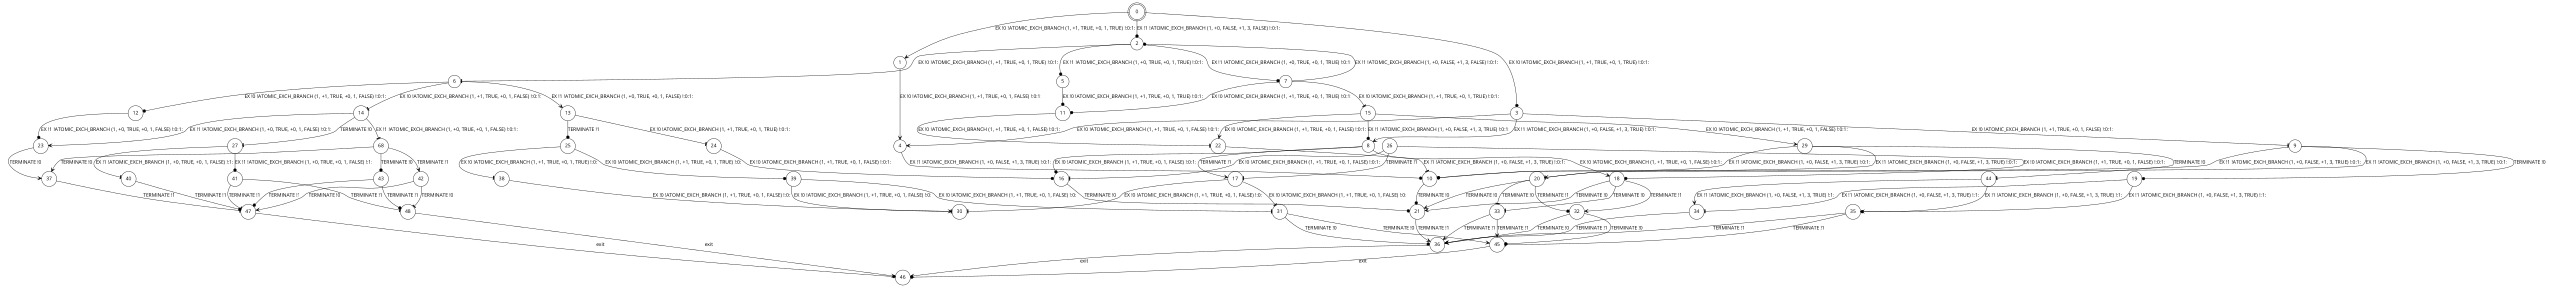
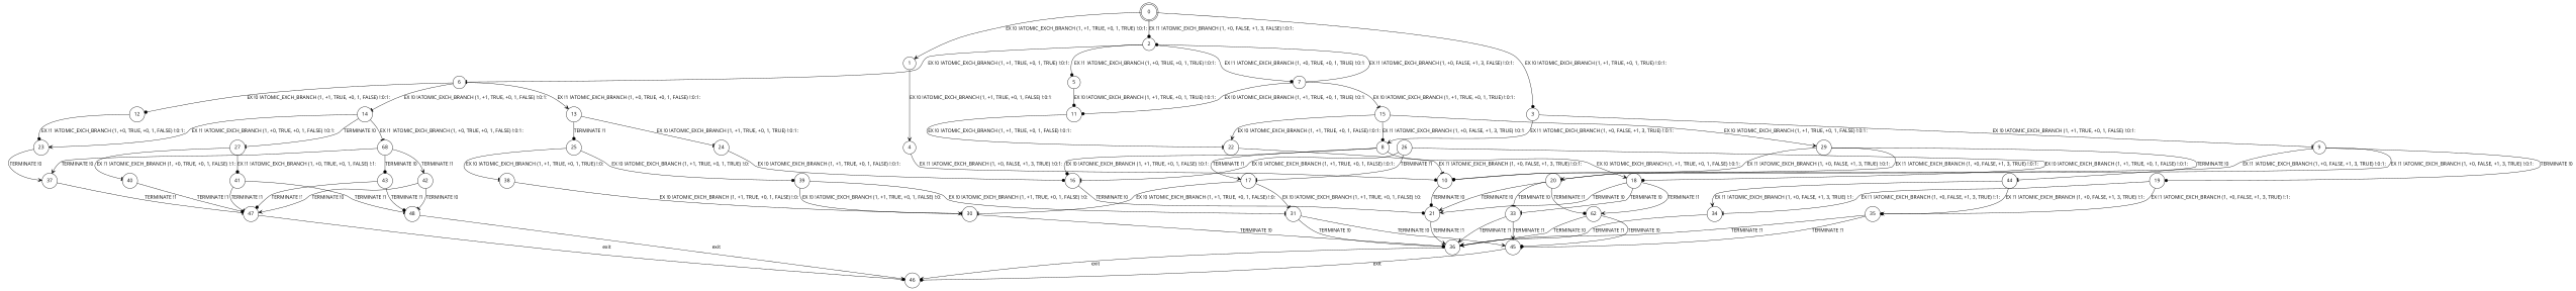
  digraph {
    fontname="Open Sans"
    node [fontname="Open Sans" shape=circle]
    edge [arrowhead=dot fontname="Open Sans"]
    0 [peripheries=2]
    1
    2
    3
    4
    5
    6
    7
    8
    9
    10
    11
    12
    13
    14
    15
    16
    17
    18
    19
    20
    21
    22
    23
    24
    25
    27
    n28 [label=68]
    29
    30
    31
-   32
+   32 [label=62]
    33
    34
    35
    36
    37
    38
    39
    26
    40
    41
    42
    43
    44
    45
    46
    47
    48
    0 -> 1 [arrowhead=vee label="EX !0 !ATOMIC_EXCH_BRANCH (1, +1, TRUE, +0, 1, TRUE) !:0:1:"]
    0 -> 2 [label="EX !1 !ATOMIC_EXCH_BRANCH (1, +0, FALSE, +1, 3, FALSE) !:0:1:"]
    0 -> 3 [label="EX !0 !ATOMIC_EXCH_BRANCH (1, +1, TRUE, +0, 1, TRUE) !:0:1:"]
    1 -> 4 [arrowhead=vee label="EX !0 !ATOMIC_EXCH_BRANCH (1, +1, TRUE, +0, 1, FALSE) !:0:1:"]
    2 -> 5 [label="EX !1 !ATOMIC_EXCH_BRANCH (1, +0, TRUE, +0, 1, TRUE) !:0:1:"]
    2 -> 6 [arrowhead=tee label="EX !0 !ATOMIC_EXCH_BRANCH (1, +1, TRUE, +0, 1, TRUE) !:0:1:"]
    2 -> 7 [label="EX !1 !ATOMIC_EXCH_BRANCH (1, +0, TRUE, +0, 1, TRUE) !:0:1:"]
-   3 -> 4 [arrowhead=vee label="EX !0 !ATOMIC_EXCH_BRANCH (1, +1, TRUE, +0, 1, FALSE) !:0:1:"]
    3 -> 8 [arrowhead=vee label="EX !1 !ATOMIC_EXCH_BRANCH (1, +0, FALSE, +1, 3, TRUE) !:0:1:"]
    3 -> 9 [arrowhead=tee label="EX !0 !ATOMIC_EXCH_BRANCH (1, +1, TRUE, +0, 1, FALSE) !:0:1:"]
    4 -> 10 [label="EX !1 !ATOMIC_EXCH_BRANCH (1, +0, FALSE, +1, 3, TRUE) !:0:1:"]
    5 -> 11 [label="EX !0 !ATOMIC_EXCH_BRANCH (1, +1, TRUE, +0, 1, TRUE) !:0:1:"]
    6 -> 12 [label="EX !0 !ATOMIC_EXCH_BRANCH (1, +1, TRUE, +0, 1, FALSE) !:0:1:"]
    6 -> 13 [arrowhead=vee label="EX !1 !ATOMIC_EXCH_BRANCH (1, +0, TRUE, +0, 1, FALSE) !:0:1:"]
    6 -> 14 [arrowhead=tee label="EX !0 !ATOMIC_EXCH_BRANCH (1, +1, TRUE, +0, 1, FALSE) !:0:1:"]
    7 -> 2 [label="EX !1 !ATOMIC_EXCH_BRANCH (1, +0, FALSE, +1, 3, FALSE) !:0:1:"]
    7 -> 11 [label="EX !0 !ATOMIC_EXCH_BRANCH (1, +1, TRUE, +0, 1, TRUE) !:0:1:"]
    7 -> 15 [arrowhead=tee label="EX !0 !ATOMIC_EXCH_BRANCH (1, +1, TRUE, +0, 1, TRUE) !:0:1:"]
    8 -> 16 [label="EX !0 !ATOMIC_EXCH_BRANCH (1, +1, TRUE, +0, 1, FALSE) !:0:1:"]
    8 -> 17 [arrowhead=vee label="TERMINATE !1"]
    8 -> 18 [arrowhead=vee label="EX !0 !ATOMIC_EXCH_BRANCH (1, +1, TRUE, +0, 1, FALSE) !:0:1:"]
    9 -> 10 [label="EX !1 !ATOMIC_EXCH_BRANCH (1, +0, FALSE, +1, 3, TRUE) !:0:1:"]
    9 -> 19 [label="TERMINATE !0"]
    9 -> 20 [arrowhead=vee label="EX !1 !ATOMIC_EXCH_BRANCH (1, +0, FALSE, +1, 3, TRUE) !:0:1:"]
    10 -> 21 [label="TERMINATE !0"]
    11 -> 22 [arrowhead=tee label="EX !0 !ATOMIC_EXCH_BRANCH (1, +1, TRUE, +0, 1, FALSE) !:0:1:"]
    12 -> 23 [label="EX !1 !ATOMIC_EXCH_BRANCH (1, +0, TRUE, +0, 1, FALSE) !:0:1:"]
    13 -> 24 [arrowhead=tee label="EX !0 !ATOMIC_EXCH_BRANCH (1, +1, TRUE, +0, 1, TRUE) !:0:1:"]
    13 -> 25 [label="TERMINATE !1"]
    14 -> 23 [arrowhead=vee label="EX !1 !ATOMIC_EXCH_BRANCH (1, +0, TRUE, +0, 1, FALSE) !:0:1:"]
    14 -> 27 [arrowhead=tee label="TERMINATE !0"]
    14 -> n28 [arrowhead=tee label="EX !1 !ATOMIC_EXCH_BRANCH (1, +0, TRUE, +0, 1, FALSE) !:0:1:"]
    15 -> 8 [label="EX !1 !ATOMIC_EXCH_BRANCH (1, +0, FALSE, +1, 3, TRUE) !:0:1:"]
    15 -> 22 [arrowhead=vee label="EX !0 !ATOMIC_EXCH_BRANCH (1, +1, TRUE, +0, 1, FALSE) !:0:1:"]
    15 -> 29 [arrowhead=vee label="EX !0 !ATOMIC_EXCH_BRANCH (1, +1, TRUE, +0, 1, FALSE) !:0:1:"]
    16 -> 21 [label="TERMINATE !0"]
    17 -> 30 [arrowhead=tee label="EX !0 !ATOMIC_EXCH_BRANCH (1, +1, TRUE, +0, 1, FALSE) !:0:"]
    17 -> 31 [arrowhead=tee label="EX !0 !ATOMIC_EXCH_BRANCH (1, +1, TRUE, +0, 1, FALSE) !:0:"]
    18 -> 21 [arrowhead=vee label="TERMINATE !0"]
    18 -> 32 [arrowhead=vee label="TERMINATE !1"]
    18 -> 33 [arrowhead=tee label="TERMINATE !0"]
    19 -> 34 [arrowhead=tee label="EX !1 !ATOMIC_EXCH_BRANCH (1, +0, FALSE, +1, 3, TRUE) !:1:"]
    19 -> 35 [arrowhead=vee label="EX !1 !ATOMIC_EXCH_BRANCH (1, +0, FALSE, +1, 3, TRUE) !:1:"]
    20 -> 21 [arrowhead=vee label="TERMINATE !0"]
    20 -> 32 [label="TERMINATE !1"]
    20 -> 33 [arrowhead=tee label="TERMINATE !0"]
    21 -> 36 [arrowhead=vee label="TERMINATE !1"]
    22 -> 10 [arrowhead=tee label="EX !1 !ATOMIC_EXCH_BRANCH (1, +0, FALSE, +1, 3, TRUE) !:0:1:"]
    23 -> 37 [arrowhead=vee label="TERMINATE !0"]
    24 -> 16 [label="EX !0 !ATOMIC_EXCH_BRANCH (1, +1, TRUE, +0, 1, FALSE) !:0:1:"]
    25 -> 38 [arrowhead=tee label="EX !0 !ATOMIC_EXCH_BRANCH (1, +1, TRUE, +0, 1, TRUE) !:0:"]
    25 -> 39 [label="EX !0 !ATOMIC_EXCH_BRANCH (1, +1, TRUE, +0, 1, TRUE) !:0:"]
    27 -> 40 [arrowhead=tee label="EX !1 !ATOMIC_EXCH_BRANCH (1, +0, TRUE, +0, 1, FALSE) !:1:"]
    27 -> 41 [label="EX !1 !ATOMIC_EXCH_BRANCH (1, +0, TRUE, +0, 1, FALSE) !:1:"]
    n28 -> 37 [arrowhead=vee label="TERMINATE !0"]
    n28 -> 42 [arrowhead=vee label="TERMINATE !1"]
    n28 -> 43 [label="TERMINATE !0"]
    29 -> 10 [label="EX !1 !ATOMIC_EXCH_BRANCH (1, +0, FALSE, +1, 3, TRUE) !:0:1:"]
    29 -> 20 [arrowhead=tee label="EX !1 !ATOMIC_EXCH_BRANCH (1, +0, FALSE, +1, 3, TRUE) !:0:1:"]
    29 -> 44 [arrowhead=tee label="TERMINATE !0"]
+   30 -> 36 [label="TERMINATE !0"]
    31 -> 36 [label="TERMINATE !0"]
    31 -> 45 [arrowhead=vee label="TERMINATE !0"]
    32 -> 36 [arrowhead=vee label="TERMINATE !0"]
    32 -> 45 [label="TERMINATE !0"]
    33 -> 36 [arrowhead=vee label="TERMINATE !1"]
    33 -> 45 [arrowhead=vee label="TERMINATE !1"]
    34 -> 36 [arrowhead=vee label="TERMINATE !1"]
    35 -> 36 [arrowhead=vee label="TERMINATE !1"]
    35 -> 45 [arrowhead=tee label="TERMINATE !1"]
    36 -> 46 [arrowhead=vee label=exit]
    37 -> 47 [arrowhead=tee label="TERMINATE !1"]
    38 -> 30 [arrowhead=vee label="EX !0 !ATOMIC_EXCH_BRANCH (1, +1, TRUE, +0, 1, FALSE) !:0:"]
    39 -> 30 [arrowhead=tee label="EX !0 !ATOMIC_EXCH_BRANCH (1, +1, TRUE, +0, 1, FALSE) !:0:"]
    39 -> 31 [arrowhead=tee label="EX !0 !ATOMIC_EXCH_BRANCH (1, +1, TRUE, +0, 1, FALSE) !:0:"]
    26 -> 16 [arrowhead=tee label="EX !0 !ATOMIC_EXCH_BRANCH (1, +1, TRUE, +0, 1, FALSE) !:0:1:"]
    26 -> 17 [arrowhead=tee label="TERMINATE !1"]
    26 -> 18 [label="EX !0 !ATOMIC_EXCH_BRANCH (1, +1, TRUE, +0, 1, FALSE) !:0:1:"]
    40 -> 47 [label="TERMINATE !1"]
    41 -> 47 [arrowhead=tee label="TERMINATE !1"]
    41 -> 48 [arrowhead=tee label="TERMINATE !1"]
    42 -> 47 [arrowhead=vee label="TERMINATE !0"]
    42 -> 48 [arrowhead=tee label="TERMINATE !0"]
    43 -> 47 [label="TERMINATE !1"]
    43 -> 48 [label="TERMINATE !1"]
    44 -> 34 [arrowhead=vee label="EX !1 !ATOMIC_EXCH_BRANCH (1, +0, FALSE, +1, 3, TRUE) !:1:"]
    44 -> 35 [label="EX !1 !ATOMIC_EXCH_BRANCH (1, +0, FALSE, +1, 3, TRUE) !:1:"]
    45 -> 46 [label=exit]
    47 -> 46 [label=exit]
    48 -> 46 [arrowhead=vee label=exit]
  }
